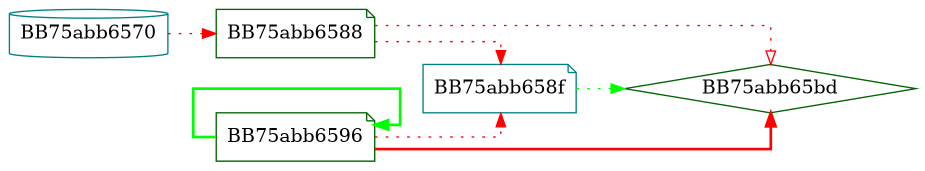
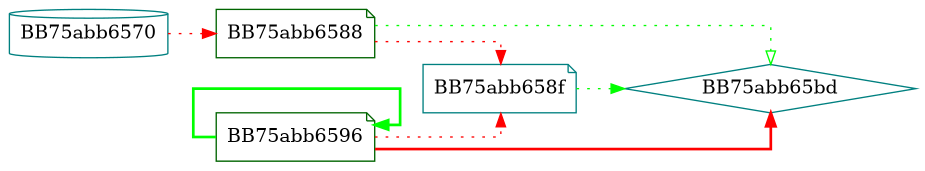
  digraph {
    rankdir=LR
    splines=ortho
    node [color=darkgreen shape=note]
    edge [arrowhead=normal color=red style=dotted]
    BB75abb6570 [color=teal shape=cylinder]
    BB75abb6588
-   BB75abb65bd [shape=diamond]
+   BB75abb65bd [color=teal shape=diamond]
    BB75abb658f [color=teal]
    BB75abb6596
    BB75abb6570 -> BB75abb6588
-   BB75abb6588 -> BB75abb65bd [arrowhead=onormal]
+   BB75abb6588 -> BB75abb65bd [arrowhead=onormal color=green]
    BB75abb6588 -> BB75abb658f
    BB75abb658f -> BB75abb65bd [color=green]
    BB75abb6596 -> BB75abb65bd [style=bold]
    BB75abb6596 -> BB75abb658f
    BB75abb6596 -> BB75abb6596 [color=green style=bold]
  }
